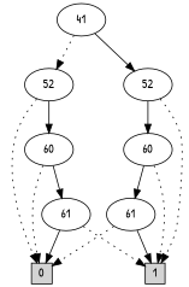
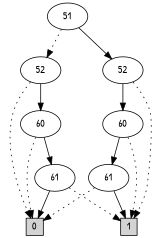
  digraph {
    fontname="Patrick Hand"
    node [fontname="Patrick Hand"]
    edge [style=dotted fontname="Patrick Hand"]
    n1 [height=0.3 label=0 shape=box style=filled width=0.3]
    n2 [height=0.3 label=1 shape=box style=filled width=0.3]
-   n3 [label=41]
+   n3 [label=51]
    n4 [label=52]
    n5 [label=52]
    n6 [label=60]
    n7 [label=60]
    n8 [label=61]
    n9 [label=61]
    n3 -> n4
    n3 -> n5 [style=filled]
    n4 -> n1
    n4 -> n6 [style=filled]
    n5 -> n2
    n5 -> n7 [style=filled]
    n6 -> n1
    n6 -> n8 [style=filled]
    n7 -> n2
    n7 -> n9 [style=filled]
    n8 -> n1 [style=filled]
    n8 -> n2
    n9 -> n1
    n9 -> n2 [style=filled]
  }
